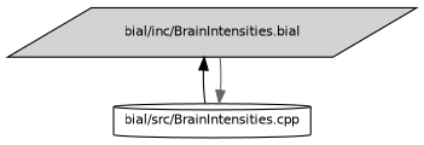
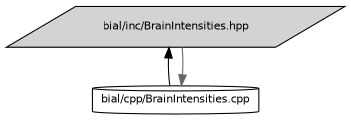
  digraph {
    node [color=black fontname=Helvetica fontsize=10 style=filled]
    edge [dir=back fontname=Helvetica fontsize=10 labelfontname=Helvetica labelfontsize=10 style=solid]
-   n1 [fillcolor=lightgrey fontcolor=black height=0.2 label="bial/inc/BrainIntensities.bial" shape=parallelogram width=0.4]
-   n2 [fillcolor=white height=0.2 label="bial/src/BrainIntensities.cpp" shape=cylinder width=0.4]
+   n1 [fillcolor=lightgrey fontcolor=black height=0.2 label="bial/inc/BrainIntensities.hpp" shape=parallelogram width=0.4]
+   n2 [fillcolor=white height=0.2 label="bial/cpp/BrainIntensities.cpp" shape=cylinder width=0.4]
    n1 -> n2 [color=black]
    n2 -> n1 [color=gray40]
  }
